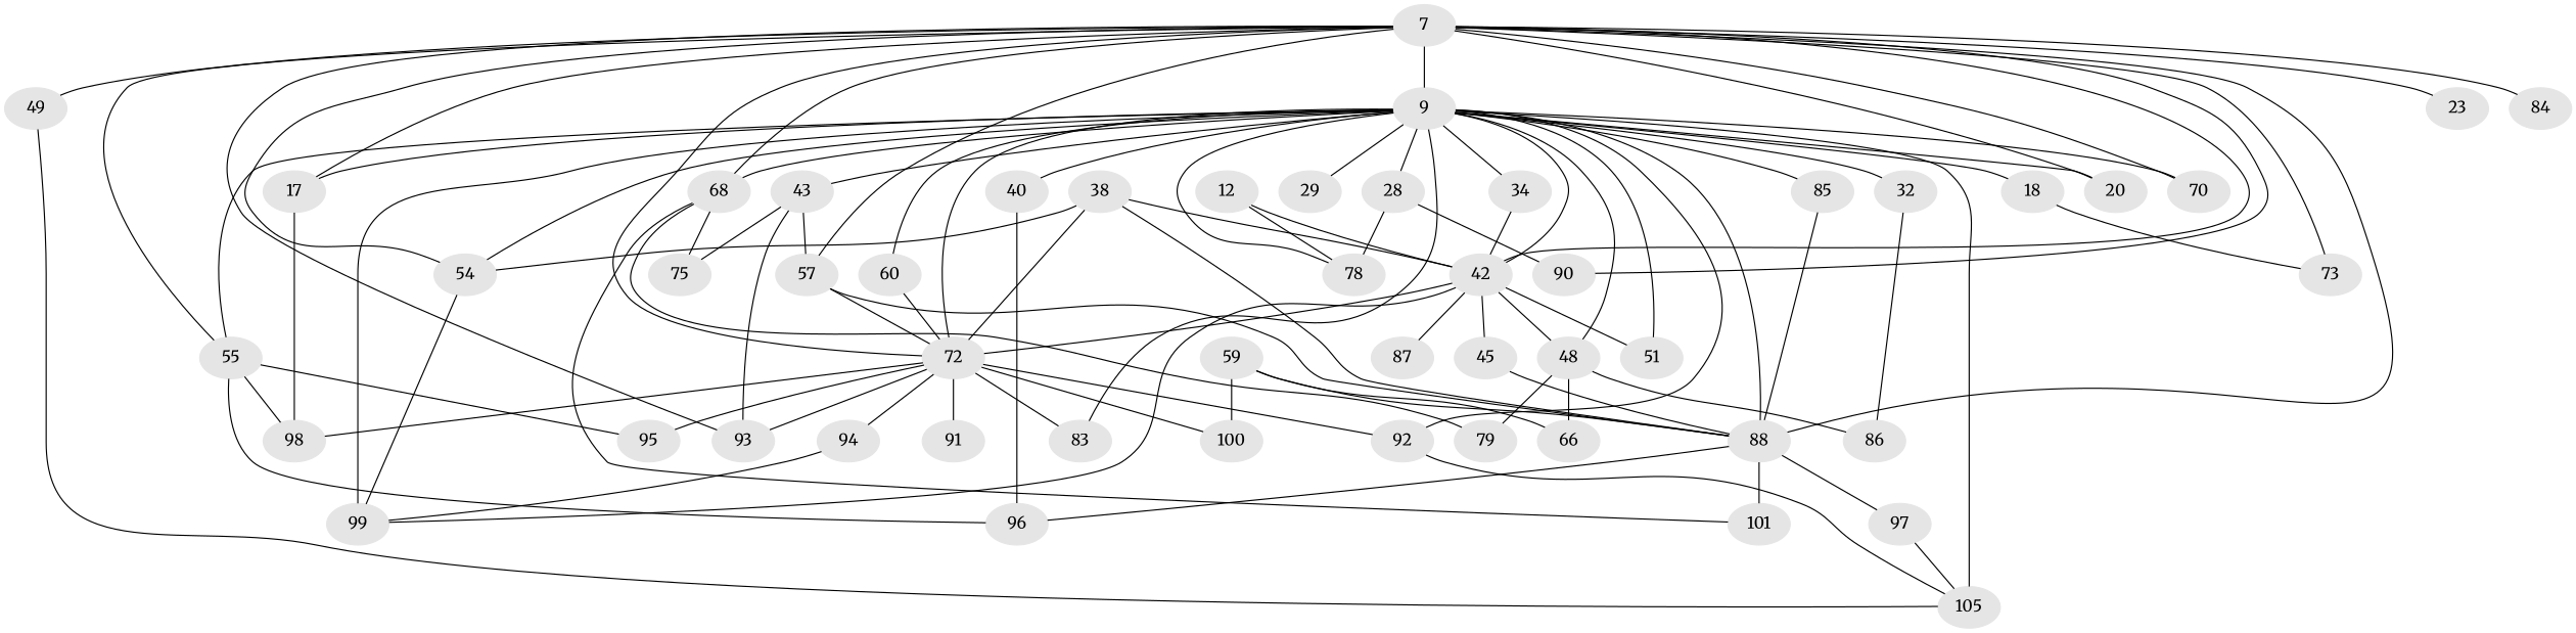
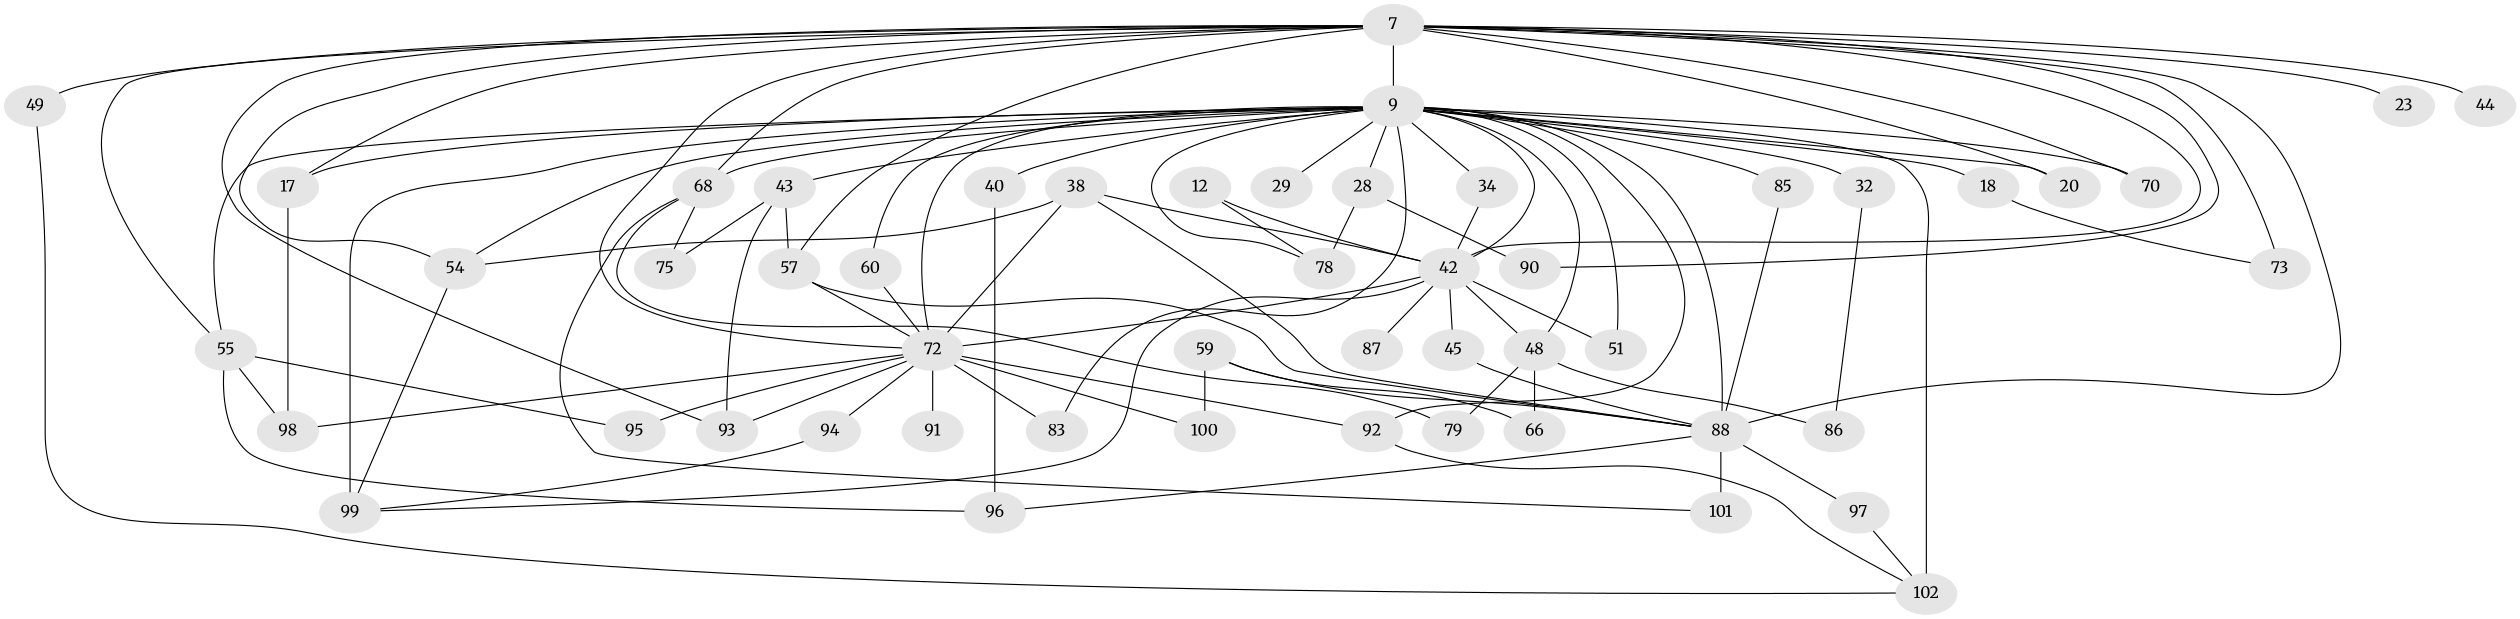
  graph {
    fontname=Merriweather
    node [color=gray90 fontname=Merriweather style=filled]
    edge [fontname=Merriweather]
    7 [super="+6"]
    9 [super="+5+4"]
    17
    20
    23
    42 [super="+11+10"]
    49
    54 [super="+53"]
    55 [super="+33"]
    57 [super="+52+46"]
    68 [super="+61"]
    70
    72 [super="+8+26+39+69"]
    73 [super="+25"]
-   84
+   84 [label=44]
    88 [super="+47+64+58"]
    90
    93 [super="+89"]
    18
    28
    29
    32
    34
    n24 [label=40]
    43
    48 [super="+30"]
    51
    60
    78
    83
    85 [super="+19"]
    92 [super="+22"]
    99 [super="+62+65+75+82+50+31"]
-   102 [super="+80" label=105]
+   102 [super="+80"]
    98 [super="+74"]
    45
    87
    96 [super="+81"]
    95
    n40 [label=75]
    79
    101 [super="+71"]
    100
    91
    94
    97
    86
    66
    12
    38 [super="+37"]
    59
    7 -- 9 [weight=8]
    7 -- 17
    7 -- 20
    7 -- 23 [weight=2]
    7 -- 42 [weight=5]
    7 -- 49
    7 -- 54
    7 -- 55 [weight=2]
    7 -- 57
    7 -- 68
    7 -- 70
    7 -- 72 [weight=4]
    7 -- 73 [weight=2]
    7 -- 84 [weight=2]
    7 -- 88
    7 -- 90
    7 -- 93
    9 -- 17
    9 -- 20
    9 -- 42 [weight=8]
    9 -- 54 [weight=2]
    9 -- 55
    9 -- 68 [weight=3]
    9 -- 70
    9 -- 72 [weight=15]
    9 -- 88 [weight=6]
    9 -- 18 [weight=2]
    9 -- 28 [weight=2]
    9 -- 29
    9 -- 32 [weight=2]
    9 -- 34
    9 -- n24 [weight=2]
    9 -- 43 [weight=2]
    9 -- 48 [weight=2]
    9 -- 51
    9 -- 60
    9 -- 78
    9 -- 83
    9 -- 85 [weight=3]
    9 -- 92
    9 -- 99 [weight=6]
    9 -- 102 [weight=5]
    17 -- 98
    42 -- 72 [weight=6]
    42 -- 48
    42 -- 51
    42 -- 99 [weight=3]
    42 -- 45
    42 -- 87 [weight=2]
    49 -- 102
    54 -- 99
    55 -- 98
    55 -- 96
    55 -- 95
    57 -- 72
    57 -- 88
    68 -- n40
    68 -- 79
    68 -- 101
    72 -- 93
    72 -- 83
    72 -- 92
    72 -- 98
    72 -- 95
    72 -- 100
    72 -- 91 [weight=2]
    72 -- 94
    88 -- 96
    88 -- 101 [weight=2]
    88 -- 97
    18 -- 73
    28 -- 90
    28 -- 78
    32 -- 86
    34 -- 42
    n24 -- 96
    43 -- 57
    43 -- 93
    43 -- n40
    48 -- 79
    48 -- 86
    48 -- 66
    60 -- 72
    85 -- 88
    92 -- 102
    45 -- 88
    94 -- 99
    97 -- 102
    12 -- 42 [weight=2]
    12 -- 78
    38 -- 42
    38 -- 54
    38 -- 72
    38 -- 88
    59 -- 88 [weight=2]
    59 -- 100
    59 -- 66
  }
